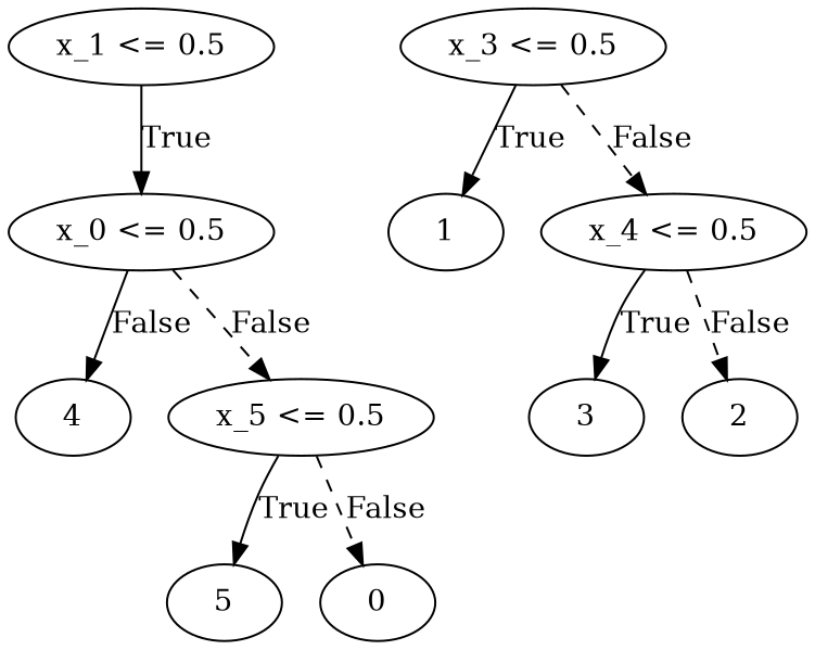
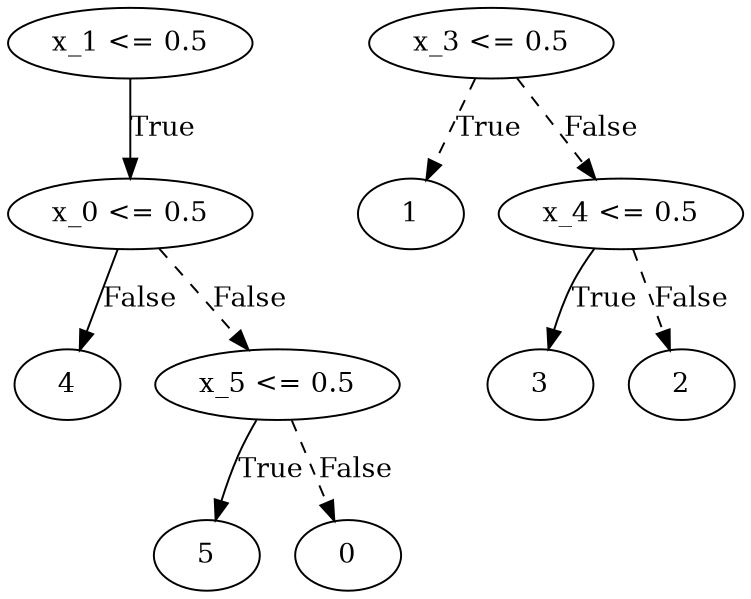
  digraph {
    n1 [label="x_1 <= 0.5"]
    n2 [label="x_0 <= 0.5"]
    n3 [label=4]
    n4 [label="x_5 <= 0.5"]
    n5 [label="x_3 <= 0.5"]
    n6 [label=1]
    n7 [label="x_4 <= 0.5"]
    n8 [label=5]
    n9 [label=0]
    n10 [label=3]
    n11 [label=2]
    n1 -> n2 [label=True]
    n2 -> n3 [label=False]
    n2 -> n4 [label=False style=dashed]
    n4 -> n8 [label=True]
    n4 -> n9 [label=False style=dashed]
-   n5 -> n6 [label=True]
+   n5 -> n6 [label=True style=dashed]
    n5 -> n7 [label=False style=dashed]
    n7 -> n10 [label=True]
    n7 -> n11 [label=False style=dashed]
  }
